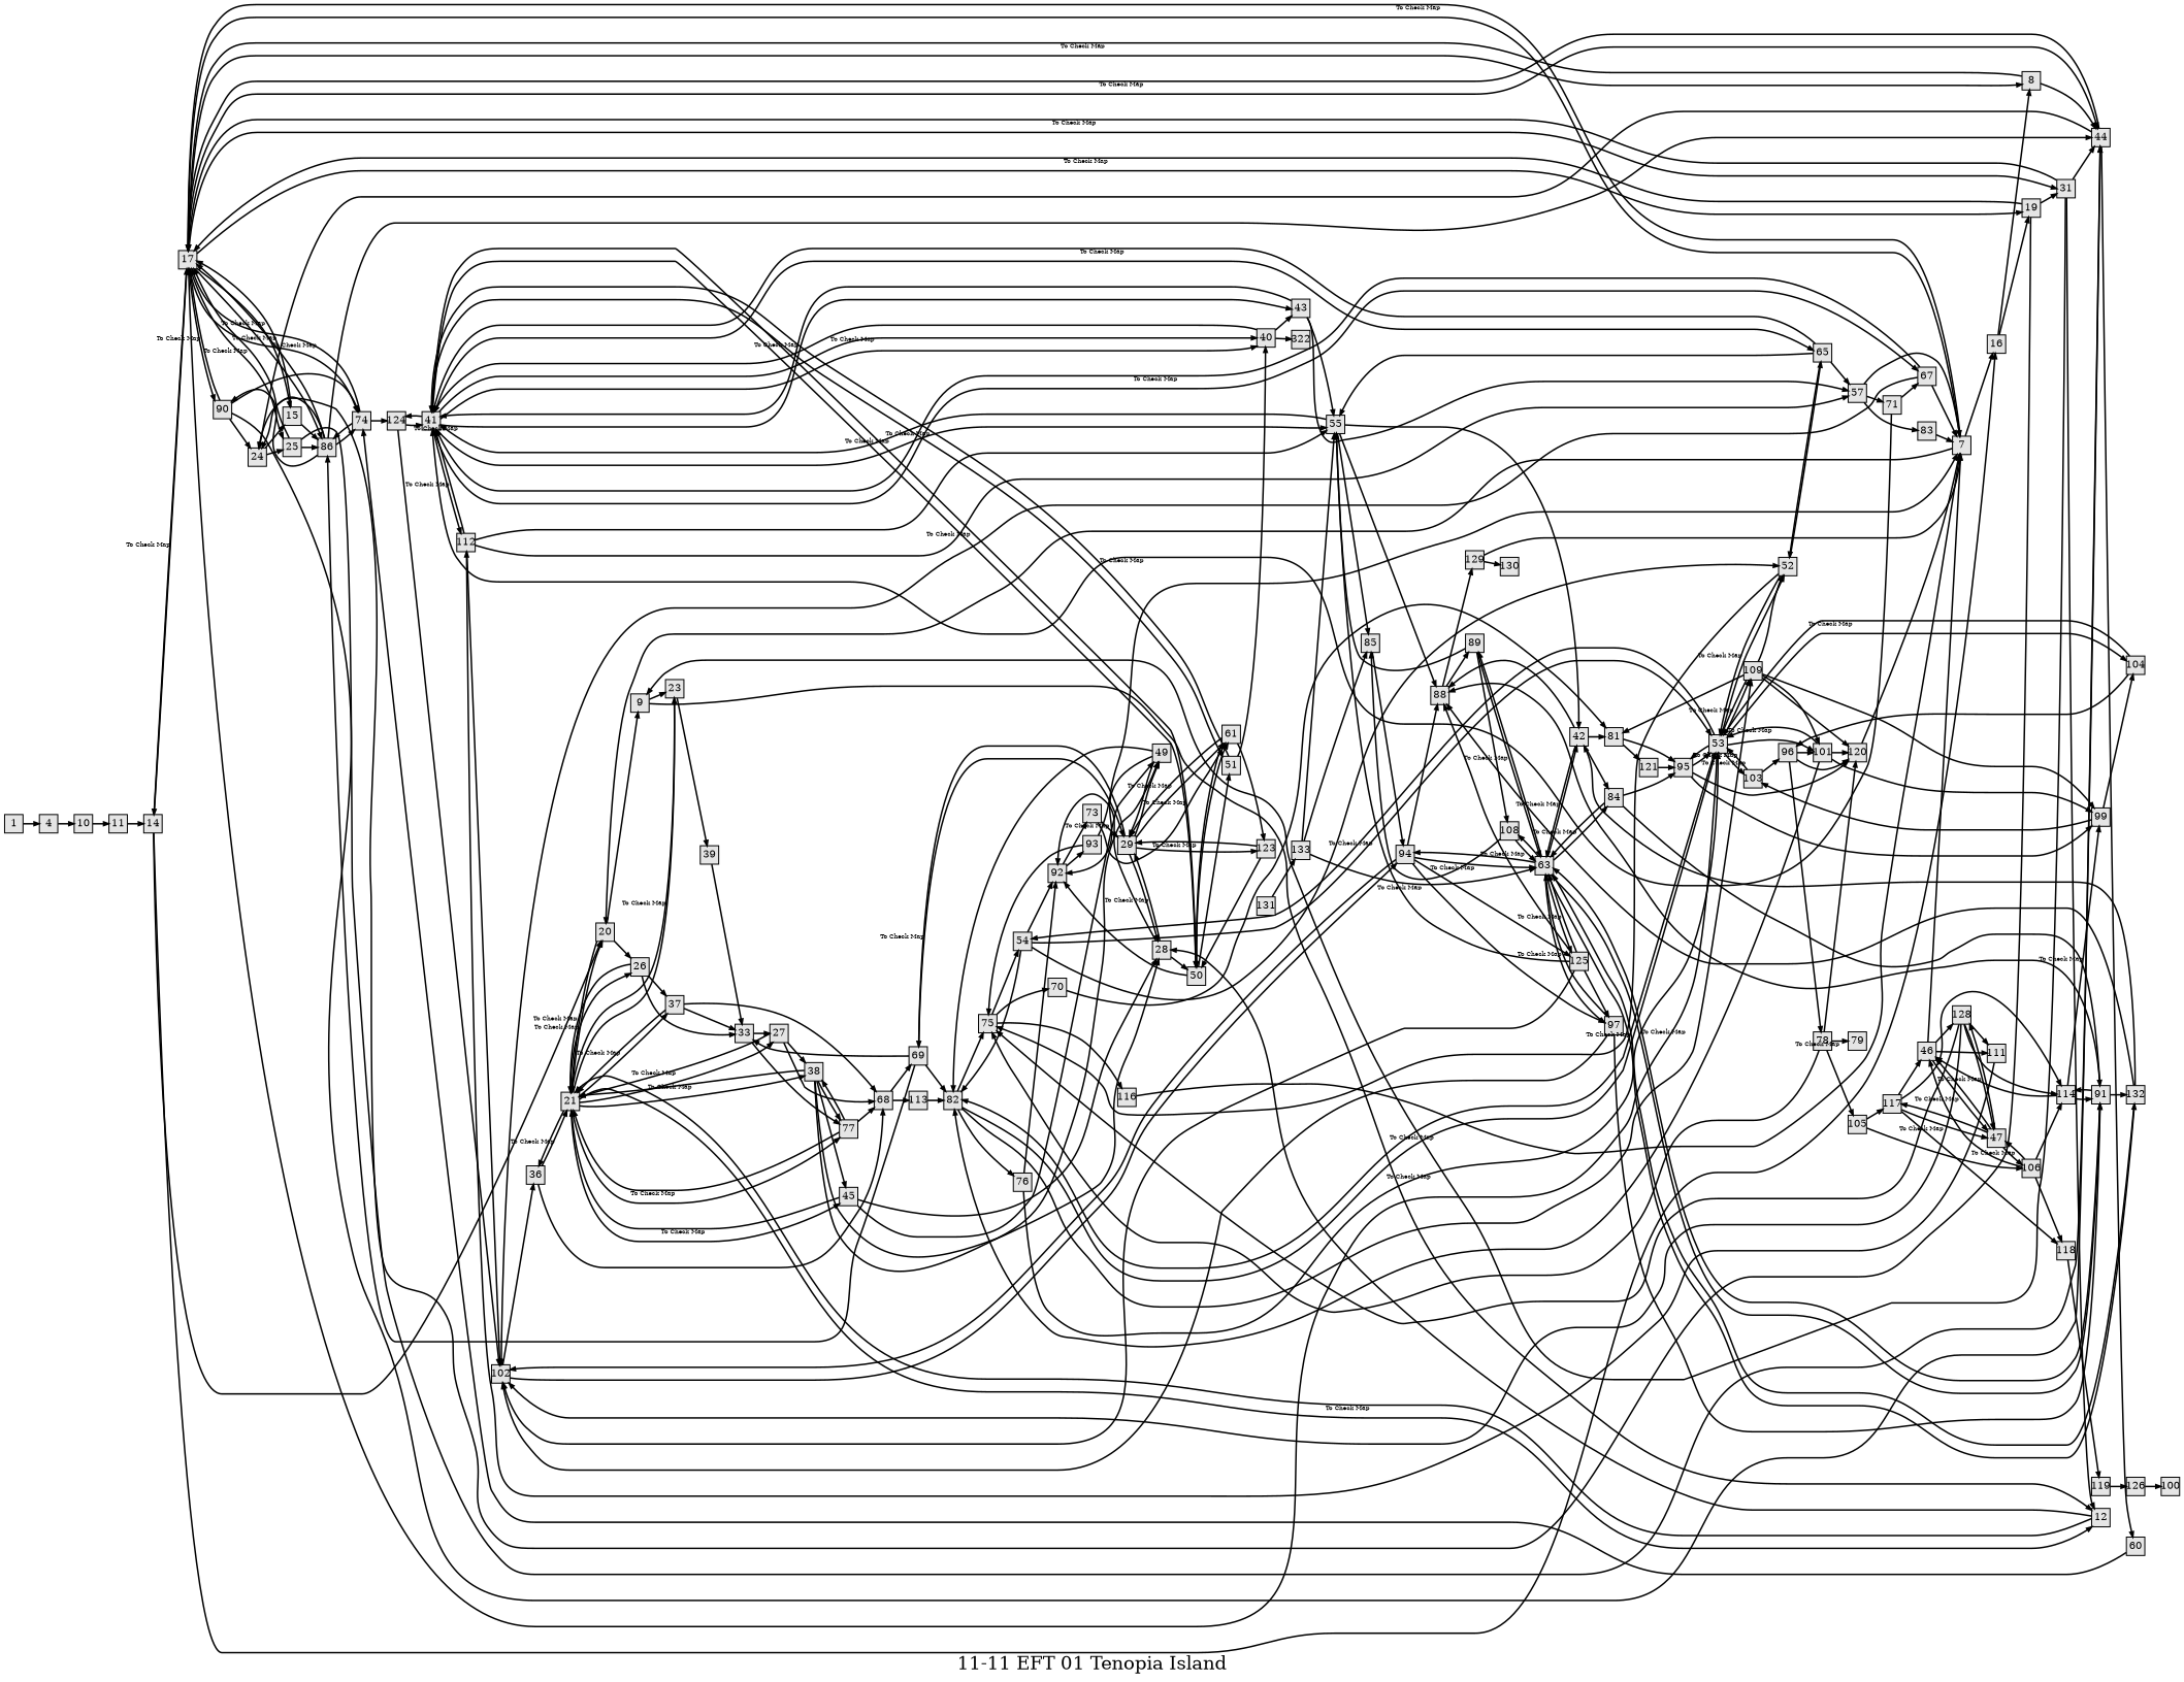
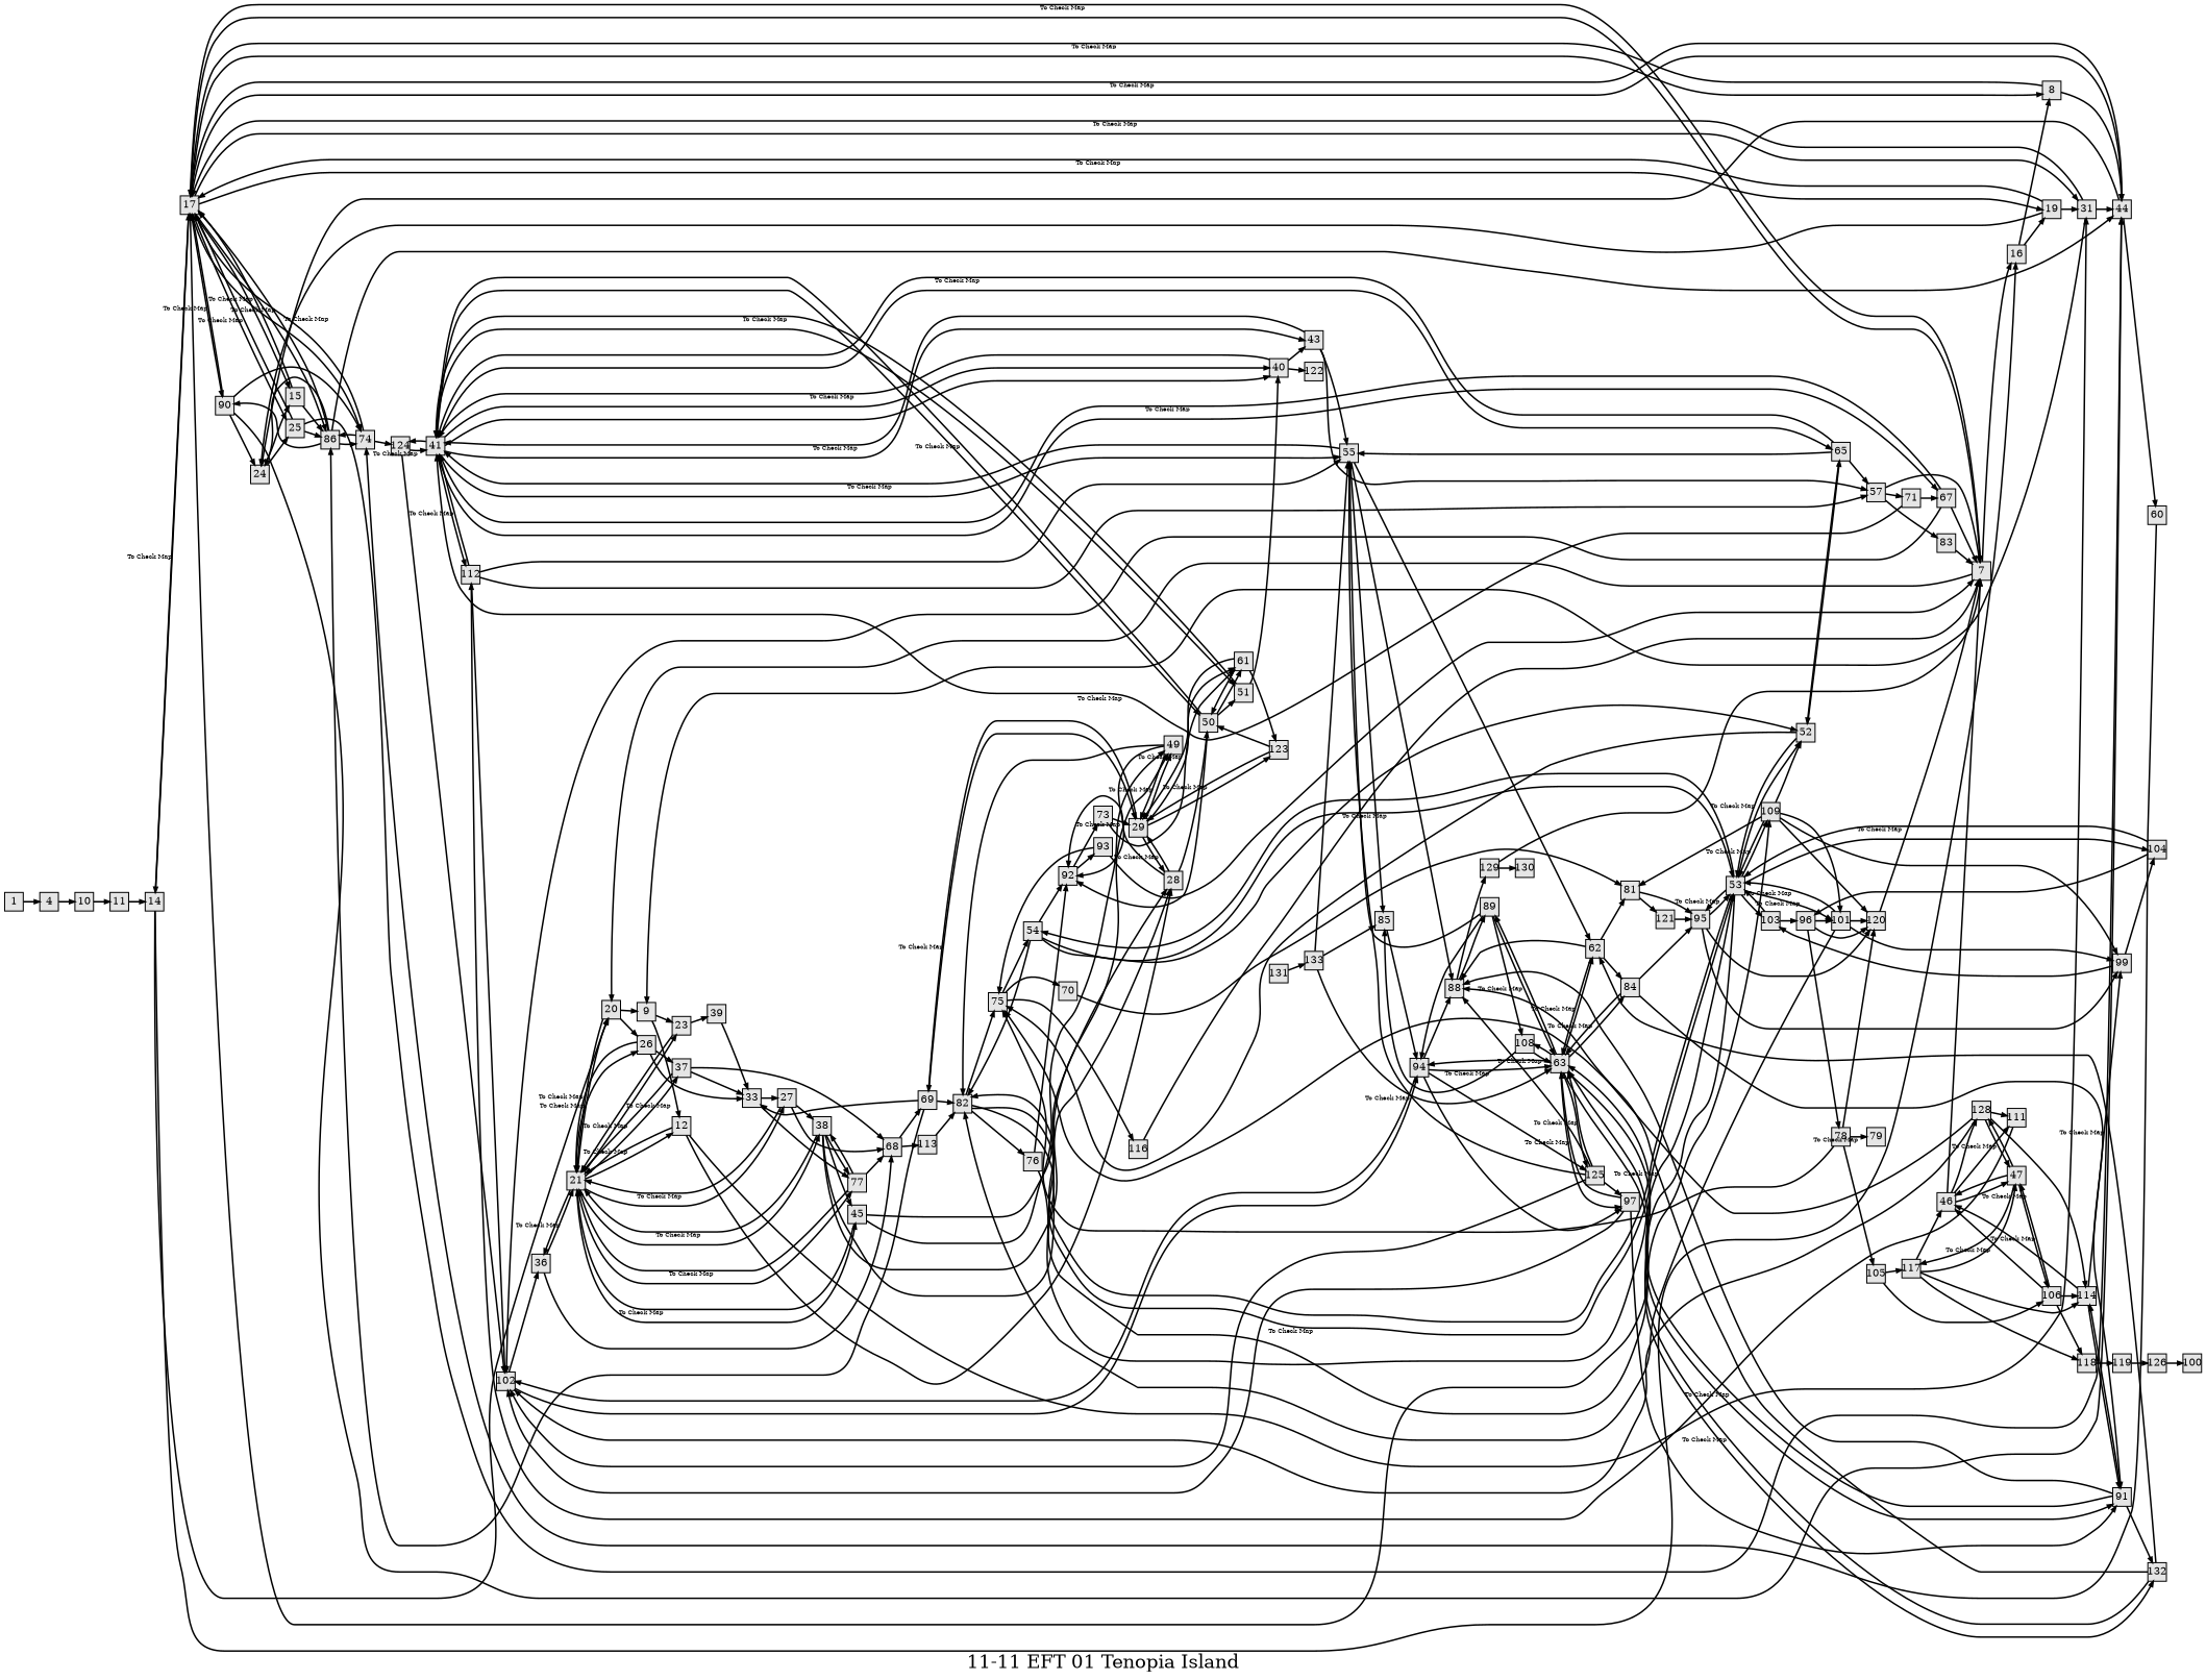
  digraph {
    fontsize=36
    label="11-11 EFT 01 Tenopia Island"
    nodesep=0.35
    ordering=out
    rankdir=LR
    ranksep=0.45
    node [fillcolor=grey90 fixedsize=true fontsize=20 labelfloat=true margin="0,0" penwidth=2 regular=true shape=rect style=filled]
    edge [fontsize=12 labelfloat=true penwidth=3]
    1
    4
    10
    11
    14
    7
    17
    20
    16
    8
    44
    31
    15
    86
    19
    25
    74
    90
    9
    21
    26
    24
    60
    124
    23
    12
    37
    27
    38
    77
    36
    45
    33
    39
    28
    29
    92
    50
    68
    49
    69
    61
    123
    73
    93
    41
    51
    113
    82
    75
    65
    40
    43
    55
    67
    112
    n57 [label=54]
    53
    52
    95
    109
    101
    104
    103
    76
    120
    99
    81
    96
    70
    116
    57
-   122 [label=322]
+   122
    88
-   62 [label=42]
+   62
    85
    102
    71
    83
    129
    89
    63
    84
    94
    46
    128
    47
    111
    114
    117
    106
    91
    118
    130
    108
    132
    125
    97
    121
    78
    79
    105
    119
    126
    100
    131
    133
    1 -> 4
    4 -> 10
    10 -> 11
    11 -> 14
    14 -> 17 [xlabel="To Check Map"]
    14 -> 20
    14 -> 16
    7 -> 17 [xlabel="To Check Map"]
    7 -> 20
    7 -> 16
    17 -> 14
    17 -> 7
    17 -> 8
    17 -> 44
    17 -> 31
    17 -> 15
    17 -> 86
    17 -> 19
    17 -> 25
    17 -> 74
    17 -> 90
    20 -> 9
    20 -> 21 [xlabel="To Check Map"]
    20 -> 26
    16 -> 8
    16 -> 19
    8 -> 17 [xlabel="To Check Map"]
    8 -> 44
    44 -> 17 [xlabel="To Check Map"]
    44 -> 24
    44 -> 60
    31 -> 17 [xlabel="To Check Map"]
    31 -> 44
    31 -> 9
    15 -> 17 [xlabel="To Check Map"]
    15 -> 86
    86 -> 17 [xlabel="To Check Map"]
    86 -> 44
    86 -> 74
    86 -> 90
    86 -> 24
    19 -> 17 [xlabel="To Check Map"]
    19 -> 31
    19 -> 24
    25 -> 17 [xlabel="To Check Map"]
    25 -> 44
    25 -> 86
    74 -> 17 [xlabel="To Check Map"]
    74 -> 86
    74 -> 124
    90 -> 17 [xlabel="To Check Map"]
    90 -> 44
    90 -> 74
    90 -> 24
    9 -> 23
    9 -> 12
    21 -> 20
    21 -> 26
    21 -> 23
    21 -> 12
    21 -> 37
    21 -> 27
    21 -> 38
    21 -> 77
    21 -> 36
    21 -> 45
    26 -> 21 [xlabel="To Check Map"]
    26 -> 37
    26 -> 33
    24 -> 15
    24 -> 25
    60 -> 74
    124 -> 41 [xlabel="To Check Map"]
    124 -> 102
    23 -> 21 [xlabel="To Check Map"]
    23 -> 39
-   31 -> 12
+   12 -> 31
    12 -> 21 [xlabel="To Check Map"]
    12 -> 28
    37 -> 21 [xlabel="To Check Map"]
    37 -> 33
    37 -> 68
    27 -> 21 [xlabel="To Check Map"]
    27 -> 38
    27 -> 68
    38 -> 21 [xlabel="To Check Map"]
    38 -> 77
    38 -> 45
    38 -> 28
    38 -> 49
    77 -> 21 [xlabel="To Check Map"]
    77 -> 38
    77 -> 68
    36 -> 21 [xlabel="To Check Map"]
    36 -> 68
    45 -> 21 [xlabel="To Check Map"]
    45 -> 28
    45 -> 49
    33 -> 27
    33 -> 77
    39 -> 33
    28 -> 29 [xlabel="To Check Map"]
    28 -> 92
    28 -> 50
    29 -> 28
    29 -> 49
    29 -> 69
    29 -> 61
    29 -> 123
    92 -> 73
    92 -> 93
    50 -> 92
    50 -> 61
    50 -> 41 [xlabel="To Check Map"]
    50 -> 51
    68 -> 69
    68 -> 113
    49 -> 29 [xlabel="To Check Map"]
    49 -> 92
    49 -> 82
    69 -> 86
    69 -> 33
    69 -> 29 [xlabel="To Check Map"]
    69 -> 82
    61 -> 29 [xlabel="To Check Map"]
    61 -> 50
    61 -> 123
    123 -> 29 [xlabel="To Check Map"]
    123 -> 50
    73 -> 29 [xlabel="To Check Map"]
    73 -> 61
    93 -> 7
    93 -> 75
    41 -> 124
    41 -> 50
    41 -> 51
    41 -> 65
    41 -> 40
    41 -> 40
    41 -> 43
    41 -> 55
    41 -> 67
    41 -> 112
    51 -> 41 [xlabel="To Check Map"]
    51 -> 40
    113 -> 82
    82 -> 75
    82 -> 53 [xlabel="To Check Map"]
    82 -> 109
    82 -> 76
    75 -> n57
    75 -> 70
    75 -> 116
    65 -> 41 [xlabel="To Check Map"]
    65 -> 55
    65 -> 52
    65 -> 57
    40 -> 41 [xlabel="To Check Map"]
    40 -> 43
    40 -> 122
    43 -> 41 [xlabel="To Check Map"]
    43 -> 55
    43 -> 57
    55 -> 41 [xlabel="To Check Map"]
    55 -> 88
    55 -> 62
    55 -> 85
    67 -> 7
    67 -> 41 [xlabel="To Check Map"]
    67 -> 102
    112 -> 41 [xlabel="To Check Map"]
    112 -> 55
    112 -> 57
    112 -> 102
    n57 -> 92
    n57 -> 82
    n57 -> 53 [xlabel="To Check Map"]
    n57 -> 52
    53 -> 17
    53 -> 82
    53 -> n57
    53 -> 52
    53 -> 95
    53 -> 109
    53 -> 101
    53 -> 104
    53 -> 103
    52 -> 75
    52 -> 65
    52 -> 53 [xlabel="To Check Map"]
    95 -> 53 [xlabel="To Check Map"]
    95 -> 120
    95 -> 99
    109 -> 53 [xlabel="To Check Map"]
    109 -> 52
    109 -> 101
    109 -> 120
    109 -> 99
    109 -> 81
    101 -> 82
    101 -> 53 [xlabel="To Check Map"]
    101 -> 120
    101 -> 99
    104 -> 53 [xlabel="To Check Map"]
    104 -> 96
    103 -> 53 [xlabel="To Check Map"]
    103 -> 96
    76 -> 92
    76 -> 53 [xlabel="To Check Map"]
    120 -> 7
    99 -> 104
    99 -> 103
    81 -> 95
    81 -> 121
    96 -> 101
    96 -> 120
    96 -> 78
    70 -> 81
    116 -> 7
    57 -> 7
    57 -> 71
    57 -> 83
    88 -> 129
    88 -> 89
    62 -> 81
    62 -> 88
    62 -> 63 [xlabel="To Check Map"]
    62 -> 84
    85 -> 94
    102 -> 36
    102 -> 94
    71 -> 41 [xlabel="To Check Map"]
    71 -> 67
    83 -> 7
    129 -> 7
    129 -> 130
    89 -> 55
    89 -> 63 [xlabel="To Check Map"]
+   89 -> 94
    89 -> 108
    63 -> 62
    63 -> 89
    63 -> 84
    63 -> 94
    63 -> 91
    63 -> 108
    63 -> 132
    63 -> 125
    63 -> 97
    84 -> 95
    84 -> 63 [xlabel="To Check Map"]
    84 -> 91
    94 -> 88
    94 -> 102
    94 -> 63 [xlabel="To Check Map"]
    94 -> 125
    94 -> 97
    46 -> 7
    46 -> 128
    46 -> 47 [xlabel="To Check Map"]
    46 -> 111
    128 -> 75
    128 -> 102
    128 -> 47 [xlabel="To Check Map"]
    128 -> 111
    128 -> 114
    47 -> 46
    47 -> 128
    47 -> 117
    47 -> 106
    111 -> 112
    114 -> 99 [xlabel="To Check Map"]
    114 -> 46
    114 -> 91
    117 -> 46
    117 -> 47 [xlabel="To Check Map"]
    117 -> 114
    117 -> 118
    106 -> 46
    106 -> 47 [xlabel="To Check Map"]
    106 -> 114
    106 -> 118
    91 -> 88
    91 -> 63 [xlabel="To Check Map"]
    91 -> 114
    91 -> 132
    118 -> 119
    108 -> 85
    108 -> 63 [xlabel="To Check Map"]
    132 -> 88
    132 -> 62
    132 -> 63 [xlabel="To Check Map"]
    125 -> 55
    125 -> 88
    125 -> 102
    125 -> 63 [xlabel="To Check Map"]
    125 -> 97
    97 -> 102
    97 -> 63 [xlabel="To Check Map"]
    97 -> 91
    121 -> 95
    78 -> 75
    78 -> 120
    78 -> 79 [xlabel="To Check Map"]
    78 -> 105
    105 -> 117
    105 -> 106
    119 -> 126
    126 -> 100
    131 -> 133
    133 -> 55
    133 -> 85
    133 -> 63 [xlabel="To Check Map"]
  }
